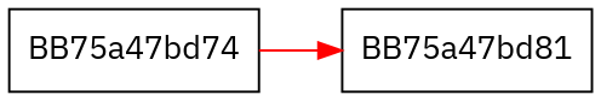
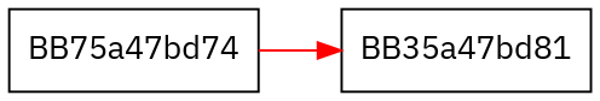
  digraph {
    splines=ortho
    rankdir=LR
    fontname="IBM Plex Sans"
    node [shape=box fontname="IBM Plex Sans"]
    BB75a47bd74
-   BB75a47bd81
+   BB75a47bd81 [label=BB35a47bd81]
    BB75a47bd74 -> BB75a47bd81 [color=red fontname="IBM Plex Sans"]
  }
